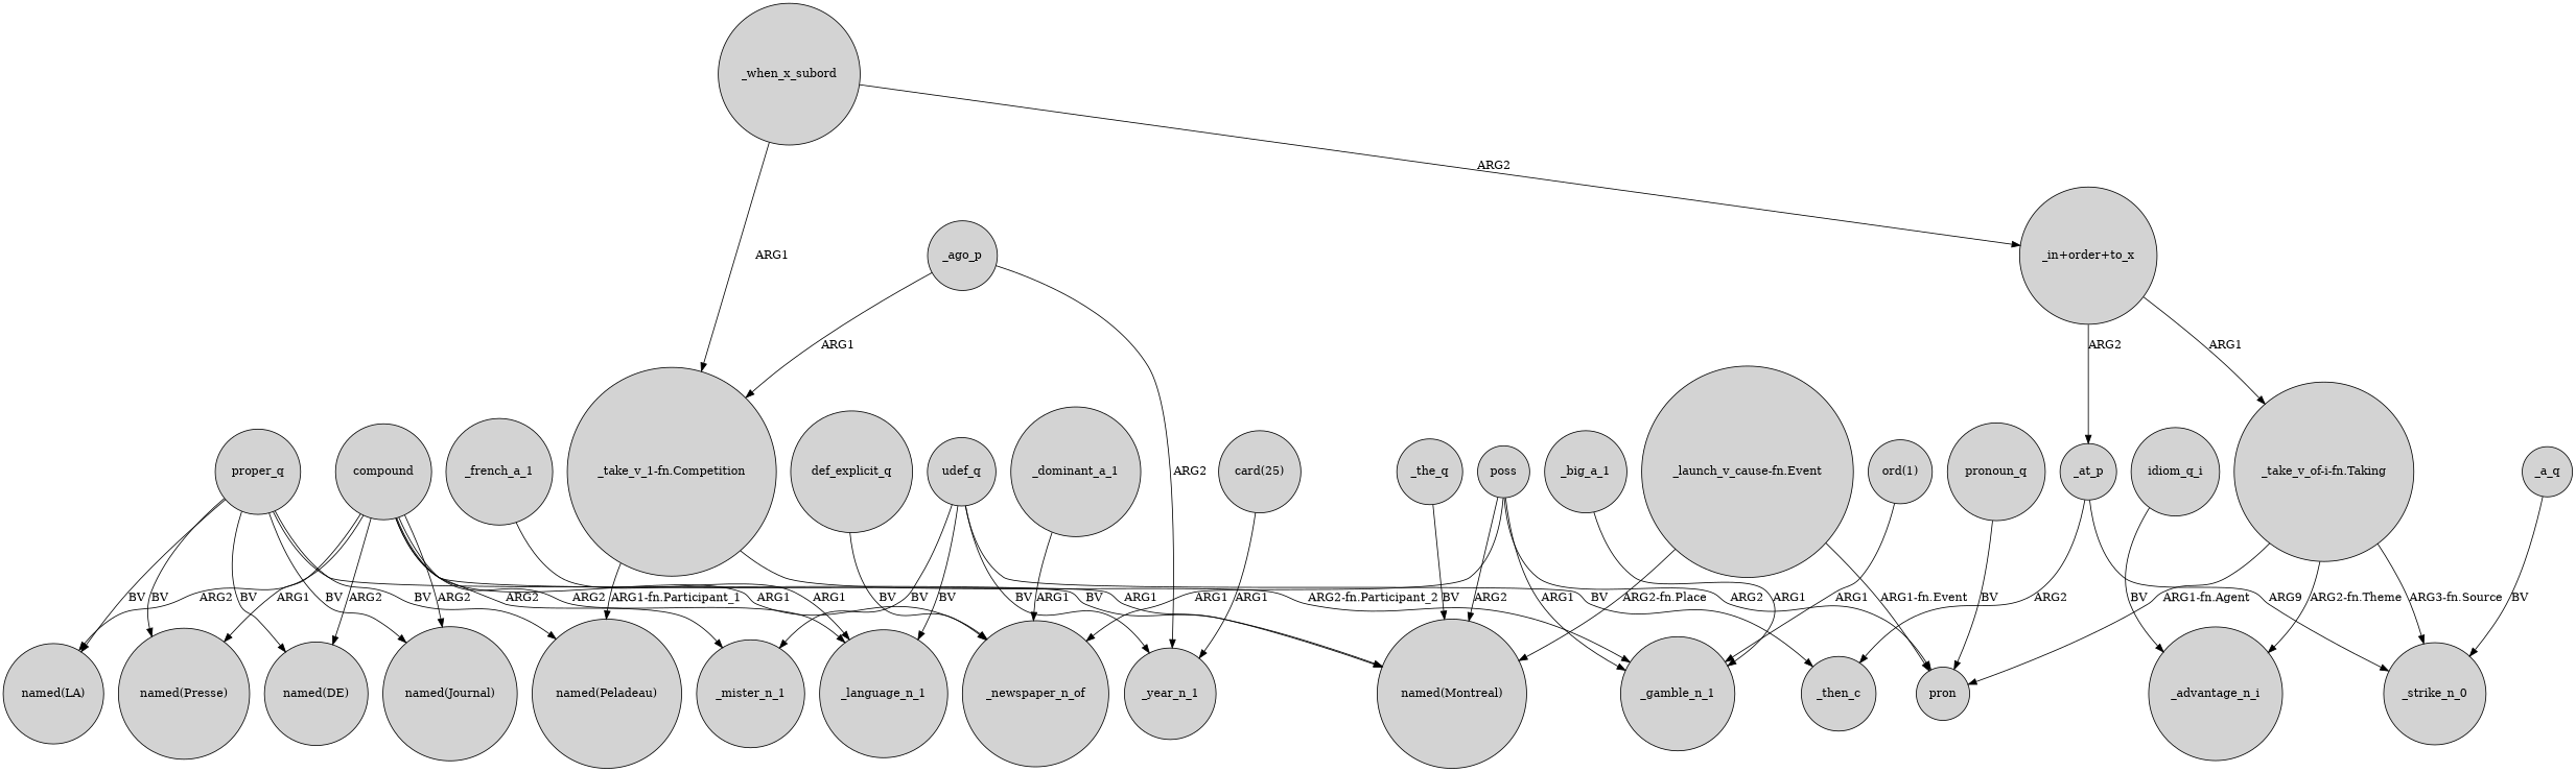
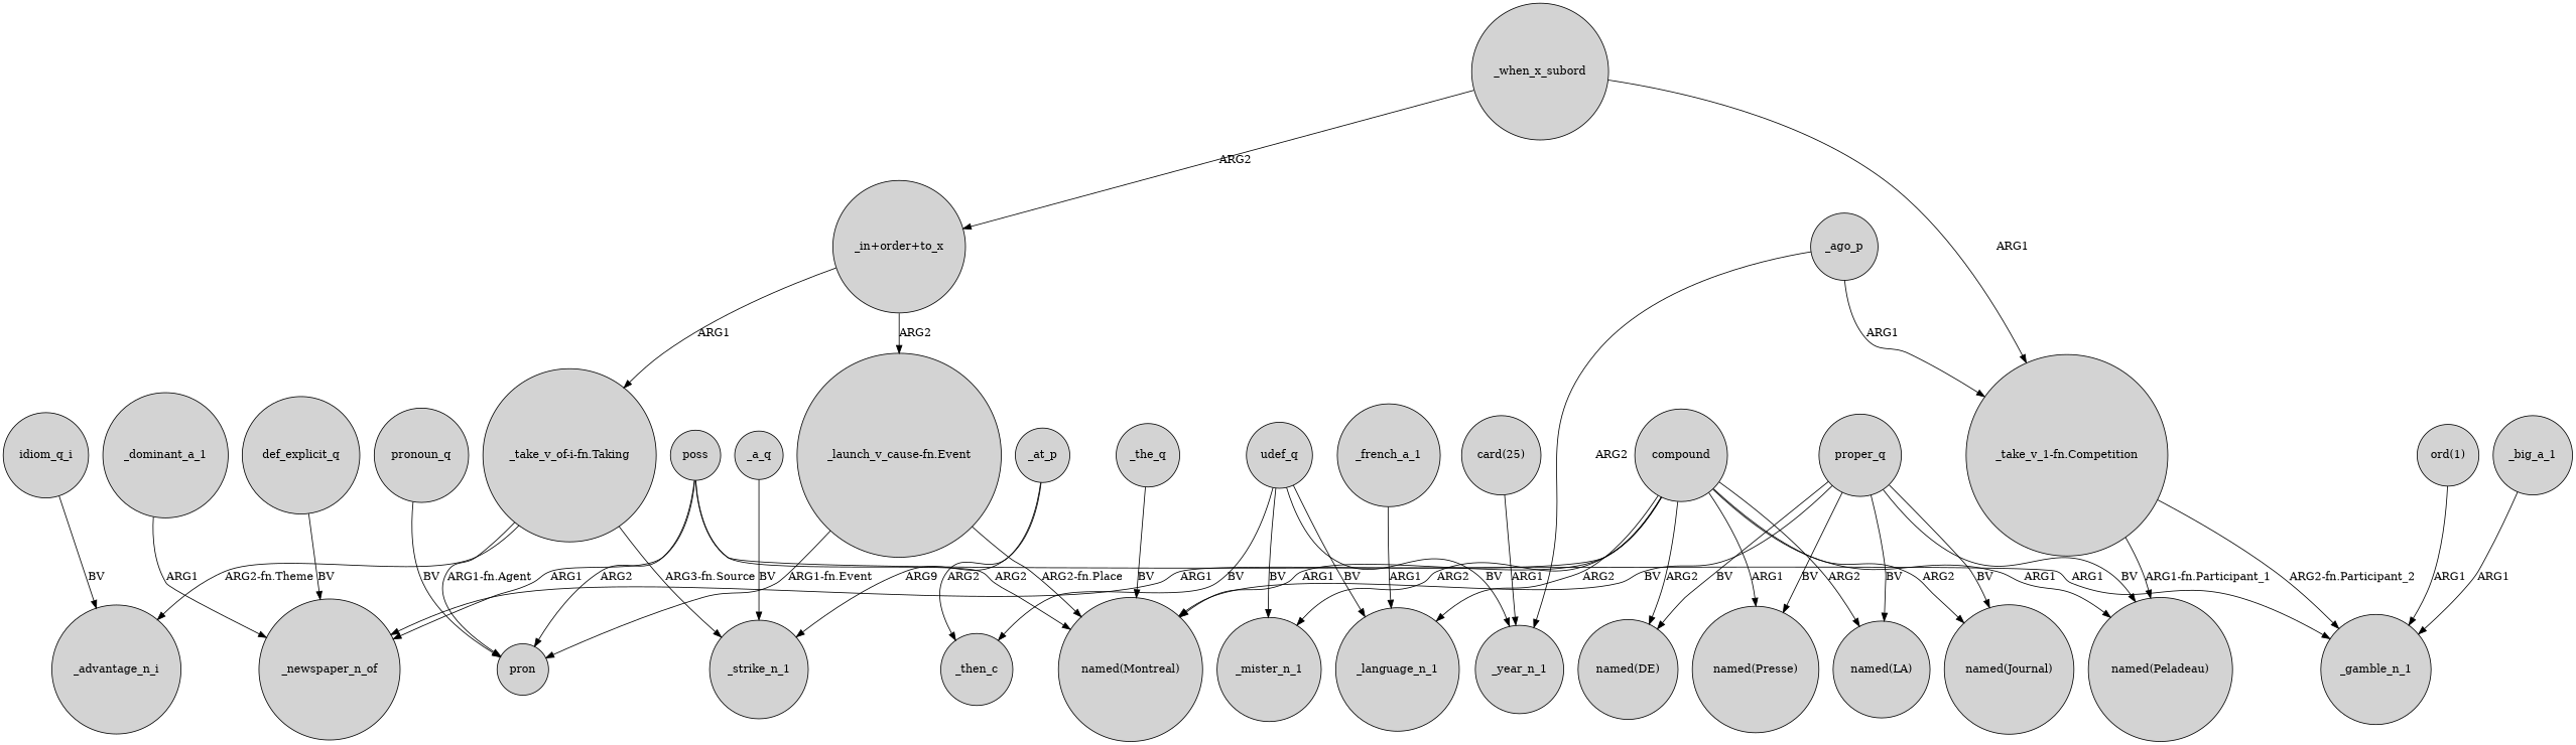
  digraph {
    node [shape=circle style=filled]
    def_explicit_q
    _newspaper_n_of
    "_in+order+to_x"
    "_launch_v_cause-fn.Event"
    "_take_v_of-i-fn.Taking"
    "named(Montreal)"
    pron
    _advantage_n_i
-   _strike_n_1 [label=_strike_n_0]
+   _strike_n_1
    proper_q
    "named(DE)"
    "named(Presse)"
    "named(LA)"
    "named(Peladeau)"
    "named(Journal)"
    compound
    _mister_n_1
    _language_n_1
    _big_a_1
    _gamble_n_1
    _at_p
    _then_c
    udef_q
    _year_n_1
    "ord(1)"
    _french_a_1
    poss
    _when_x_subord
    "_take_v_1-fn.Competition"
    pronoun_q
    _the_q
    _dominant_a_1
    _ago_p
    idiom_q_i
    _a_q
    "card(25)"
    def_explicit_q -> _newspaper_n_of [label=BV]
-   "_in+order+to_x" -> _at_p [label=ARG2]
+   "_in+order+to_x" -> "_launch_v_cause-fn.Event" [label=ARG2]
    "_in+order+to_x" -> "_take_v_of-i-fn.Taking" [label=ARG1]
    "_launch_v_cause-fn.Event" -> "named(Montreal)" [label="ARG2-fn.Place"]
    "_launch_v_cause-fn.Event" -> pron [label="ARG1-fn.Event"]
    "_take_v_of-i-fn.Taking" -> pron [label="ARG1-fn.Agent"]
    "_take_v_of-i-fn.Taking" -> _advantage_n_i [label="ARG2-fn.Theme"]
    "_take_v_of-i-fn.Taking" -> _strike_n_1 [label="ARG3-fn.Source"]
    proper_q -> "named(Montreal)" [label=BV]
    proper_q -> "named(DE)" [label=BV]
    proper_q -> "named(Presse)" [label=BV]
    proper_q -> "named(LA)" [label=BV]
    proper_q -> "named(Peladeau)" [label=BV]
    proper_q -> "named(Journal)" [label=BV]
    compound -> _newspaper_n_of [label=ARG1]
    compound -> "named(Montreal)" [label=ARG1]
    compound -> "named(DE)" [label=ARG2]
    compound -> "named(Presse)" [label=ARG1]
    compound -> "named(LA)" [label=ARG2]
+   compound -> "named(Peladeau)" [label=ARG1]
    compound -> "named(Journal)" [label=ARG2]
    compound -> _mister_n_1 [label=ARG2]
    compound -> _language_n_1 [label=ARG2]
    _big_a_1 -> _gamble_n_1 [label=ARG1]
    _at_p -> _strike_n_1 [label=ARG9]
    _at_p -> _then_c [label=ARG2]
    udef_q -> _mister_n_1 [label=BV]
    udef_q -> _language_n_1 [label=BV]
    udef_q -> _then_c [label=BV]
    udef_q -> _year_n_1 [label=BV]
    "ord(1)" -> _gamble_n_1 [label=ARG1]
    _french_a_1 -> _language_n_1 [label=ARG1]
    poss -> _newspaper_n_of [label=ARG1]
    poss -> "named(Montreal)" [label=ARG2]
    poss -> pron [label=ARG2]
    poss -> _gamble_n_1 [label=ARG1]
    _when_x_subord -> "_in+order+to_x" [label=ARG2]
    _when_x_subord -> "_take_v_1-fn.Competition" [label=ARG1]
    "_take_v_1-fn.Competition" -> "named(Peladeau)" [label="ARG1-fn.Participant_1"]
    "_take_v_1-fn.Competition" -> _gamble_n_1 [label="ARG2-fn.Participant_2"]
    pronoun_q -> pron [label=BV]
    _the_q -> "named(Montreal)" [label=BV]
    _dominant_a_1 -> _newspaper_n_of [label=ARG1]
    _ago_p -> _year_n_1 [label=ARG2]
    _ago_p -> "_take_v_1-fn.Competition" [label=ARG1]
    idiom_q_i -> _advantage_n_i [label=BV]
    _a_q -> _strike_n_1 [label=BV]
    "card(25)" -> _year_n_1 [label=ARG1]
  }
